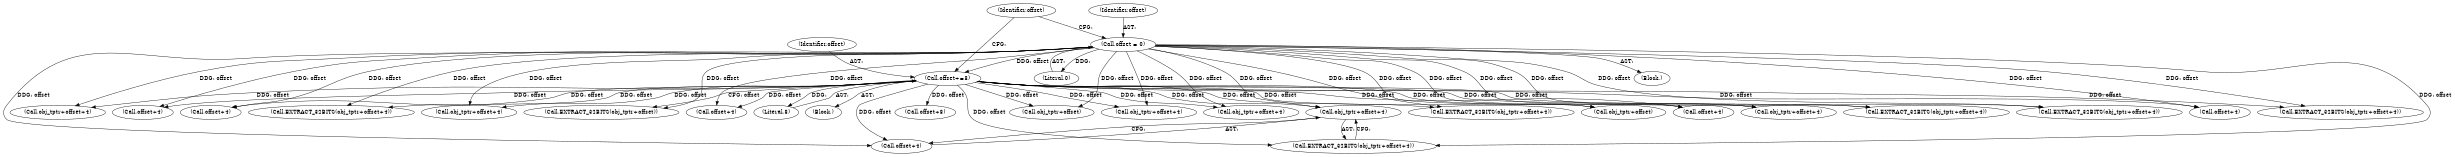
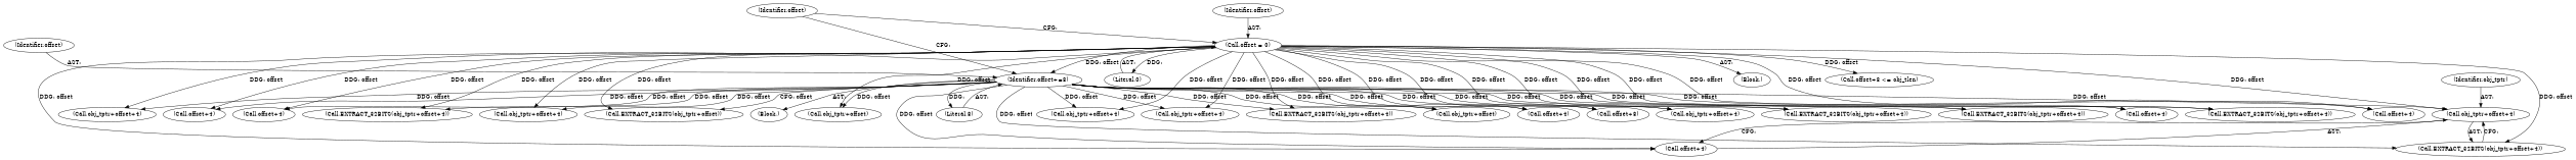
  digraph {
    n1 [label="(Call,obj_tptr+offset+4)"]
    n2 [label="(Call,offset+4)"]
    n3 [label="(Call,EXTRACT_32BITS(obj_tptr+offset+4))"]
    n4 [label="(Call,offset = 0)"]
-   n5 [label="(Call,offset+=8)"]
+   n5 [label="(Identifier,offset+=8)"]
    n6 [label="(Call,obj_tptr+offset+4)"]
    n7 [label="(Call,offset+4)"]
    n8 [label="(Call,offset+4)"]
    n9 [label="(Call,EXTRACT_32BITS(obj_tptr+offset+4))"]
    n10 [label="(Literal,0)"]
    n11 [label="(Call,obj_tptr+offset+4)"]
    n12 [label="(Call,EXTRACT_32BITS(obj_tptr+offset))"]
    n13 [label="(Call,obj_tptr+offset)"]
    n14 [label="(Call,obj_tptr+offset+4)"]
    n15 [label="(Call,obj_tptr+offset+4)"]
    n16 [label="(Call,EXTRACT_32BITS(obj_tptr+offset+4))"]
    n17 [label="(Call,obj_tptr+offset)"]
    n18 [label="(Call,offset+4)"]
    n19 [label="(Call,offset+8)"]
    n20 [label="(Call,obj_tptr+offset+4)"]
    n21 [label="(Call,EXTRACT_32BITS(obj_tptr+offset+4))"]
    n22 [label="(Call,EXTRACT_32BITS(obj_tptr+offset+4))"]
    n23 [label="(Call,offset+4)"]
    n24 [label="(Block,)"]
    n25 [label="(Call,EXTRACT_32BITS(obj_tptr+offset+4))"]
+   n26 [label="(Call,offset+8 <= obj_tlen)"]
    n27 [label="(Call,offset+4)"]
    n28 [label="(Literal,8)"]
    n29 [label="(Block,)"]
    n30 [label="(Identifier,offset)"]
+   n31 [label="(Identifier,obj_tptr)"]
    n32 [label="(Identifier,offset)"]
    n33 [label="(Identifier,offset)"]
    n1 -> n2 [label="CFG: "]
    n1 -> n3 [label="AST: "]
    n2 -> n1 [label="AST: "]
    n3 -> n1 [label="CFG: "]
    n4 -> n1 [label="DDG: offset"]
    n4 -> n2 [label="DDG: offset"]
    n4 -> n3 [label="DDG: offset"]
    n4 -> n5 [label="DDG: offset"]
    n4 -> n6 [label="DDG: offset"]
    n4 -> n7 [label="DDG: offset"]
    n4 -> n8 [label="DDG: offset"]
    n4 -> n9 [label="DDG: offset"]
    n4 -> n10 [label="DDG: "]
    n4 -> n11 [label="DDG: offset"]
    n4 -> n12 [label="DDG: offset"]
    n4 -> n13 [label="DDG: offset"]
    n4 -> n14 [label="DDG: offset"]
    n4 -> n15 [label="DDG: offset"]
    n4 -> n16 [label="DDG: offset"]
    n4 -> n17 [label="DDG: offset"]
    n4 -> n18 [label="DDG: offset"]
+   n4 -> n19 [label="DDG: offset"]
    n4 -> n20 [label="DDG: offset"]
    n4 -> n21 [label="DDG: offset"]
    n4 -> n22 [label="DDG: offset"]
    n4 -> n23 [label="DDG: offset"]
    n4 -> n24 [label="AST: "]
    n4 -> n25 [label="DDG: offset"]
+   n4 -> n26 [label="DDG: offset"]
    n4 -> n27 [label="DDG: offset"]
    n5 -> n1 [label="DDG: offset"]
    n5 -> n2 [label="DDG: offset"]
    n5 -> n3 [label="DDG: offset"]
    n5 -> n6 [label="DDG: offset"]
    n5 -> n7 [label="DDG: offset"]
    n5 -> n8 [label="DDG: offset"]
    n5 -> n9 [label="DDG: offset"]
    n5 -> n11 [label="DDG: offset"]
    n5 -> n12 [label="CFG: offset"]
    n5 -> n13 [label="DDG: offset"]
    n5 -> n14 [label="DDG: offset"]
    n5 -> n15 [label="DDG: offset"]
    n5 -> n16 [label="DDG: offset"]
    n5 -> n17 [label="DDG: offset"]
    n5 -> n18 [label="DDG: offset"]
    n5 -> n19 [label="DDG: offset"]
    n5 -> n20 [label="DDG: offset"]
    n5 -> n21 [label="DDG: offset"]
    n5 -> n22 [label="DDG: offset"]
    n5 -> n23 [label="DDG: offset"]
    n5 -> n25 [label="DDG: offset"]
    n5 -> n27 [label="DDG: offset"]
    n5 -> n28 [label="DDG: "]
    n5 -> n29 [label="AST: "]
    n10 -> n4 [label="AST: "]
    n28 -> n5 [label="AST: "]
    n30 -> n5 [label="AST: "]
+   n31 -> n1 [label="AST: "]
    n32 -> n4 [label="CFG: "]
    n32 -> n5 [label="CFG: "]
    n33 -> n4 [label="AST: "]
  }
